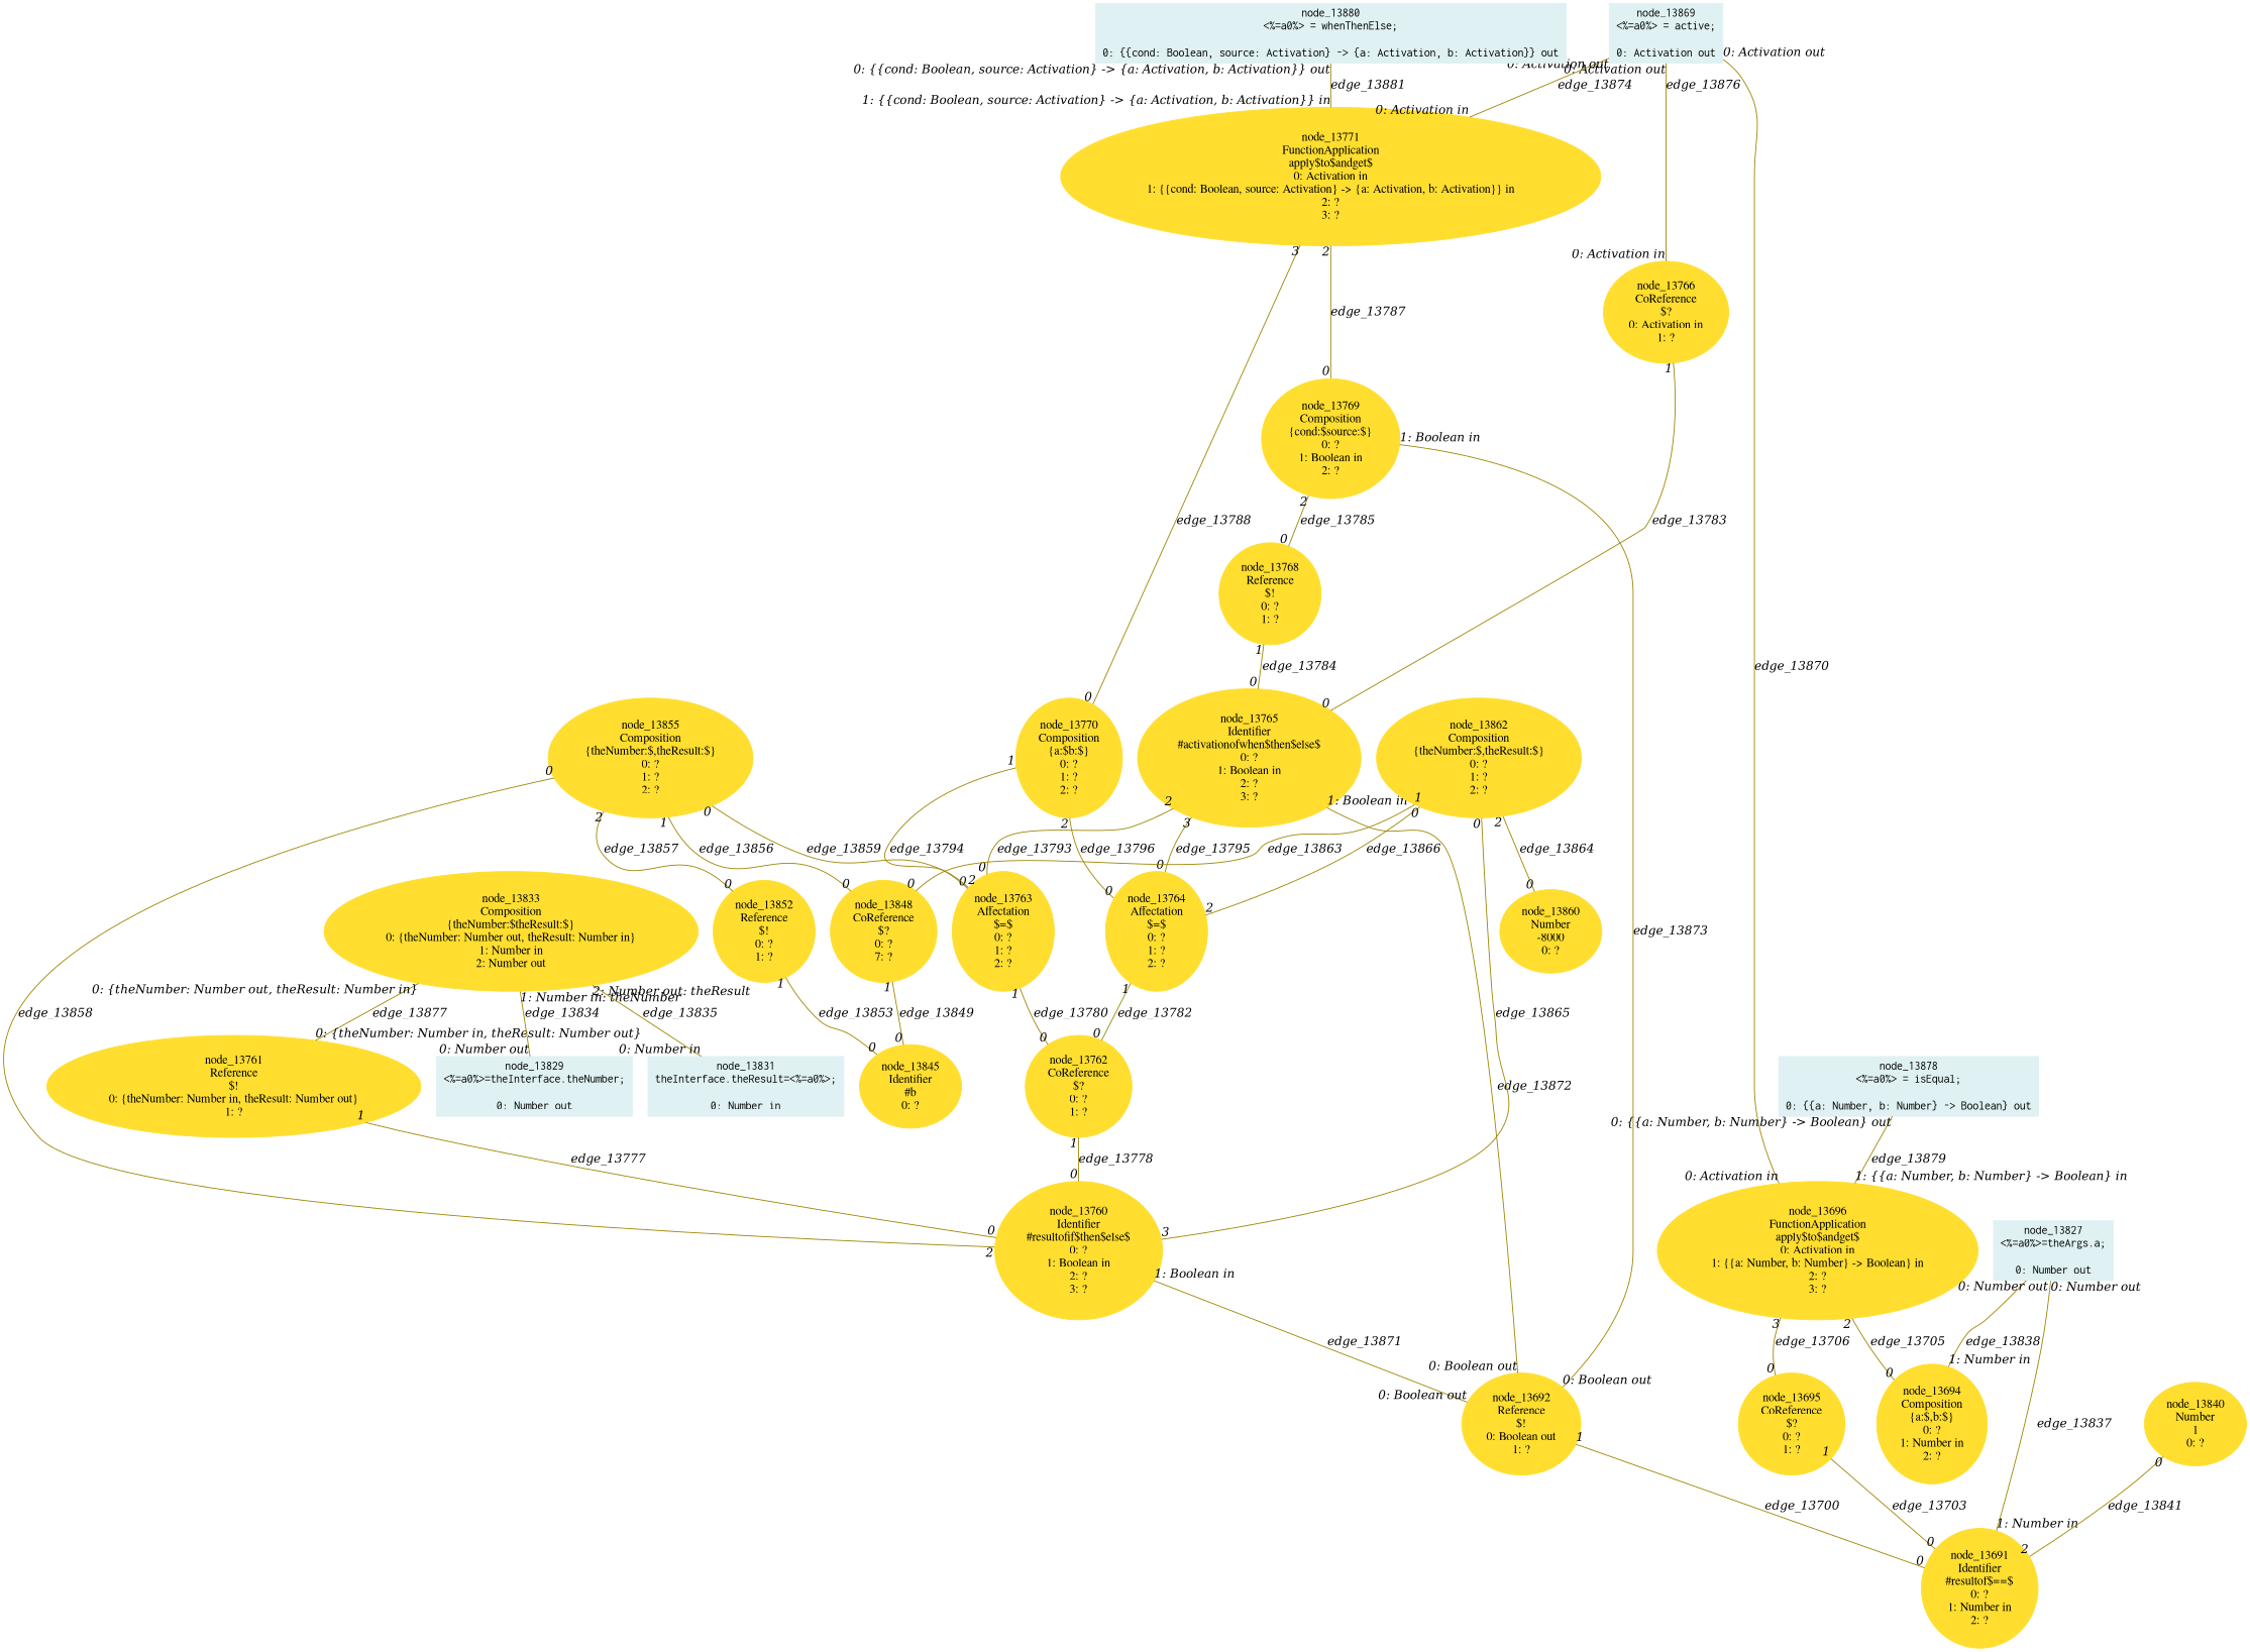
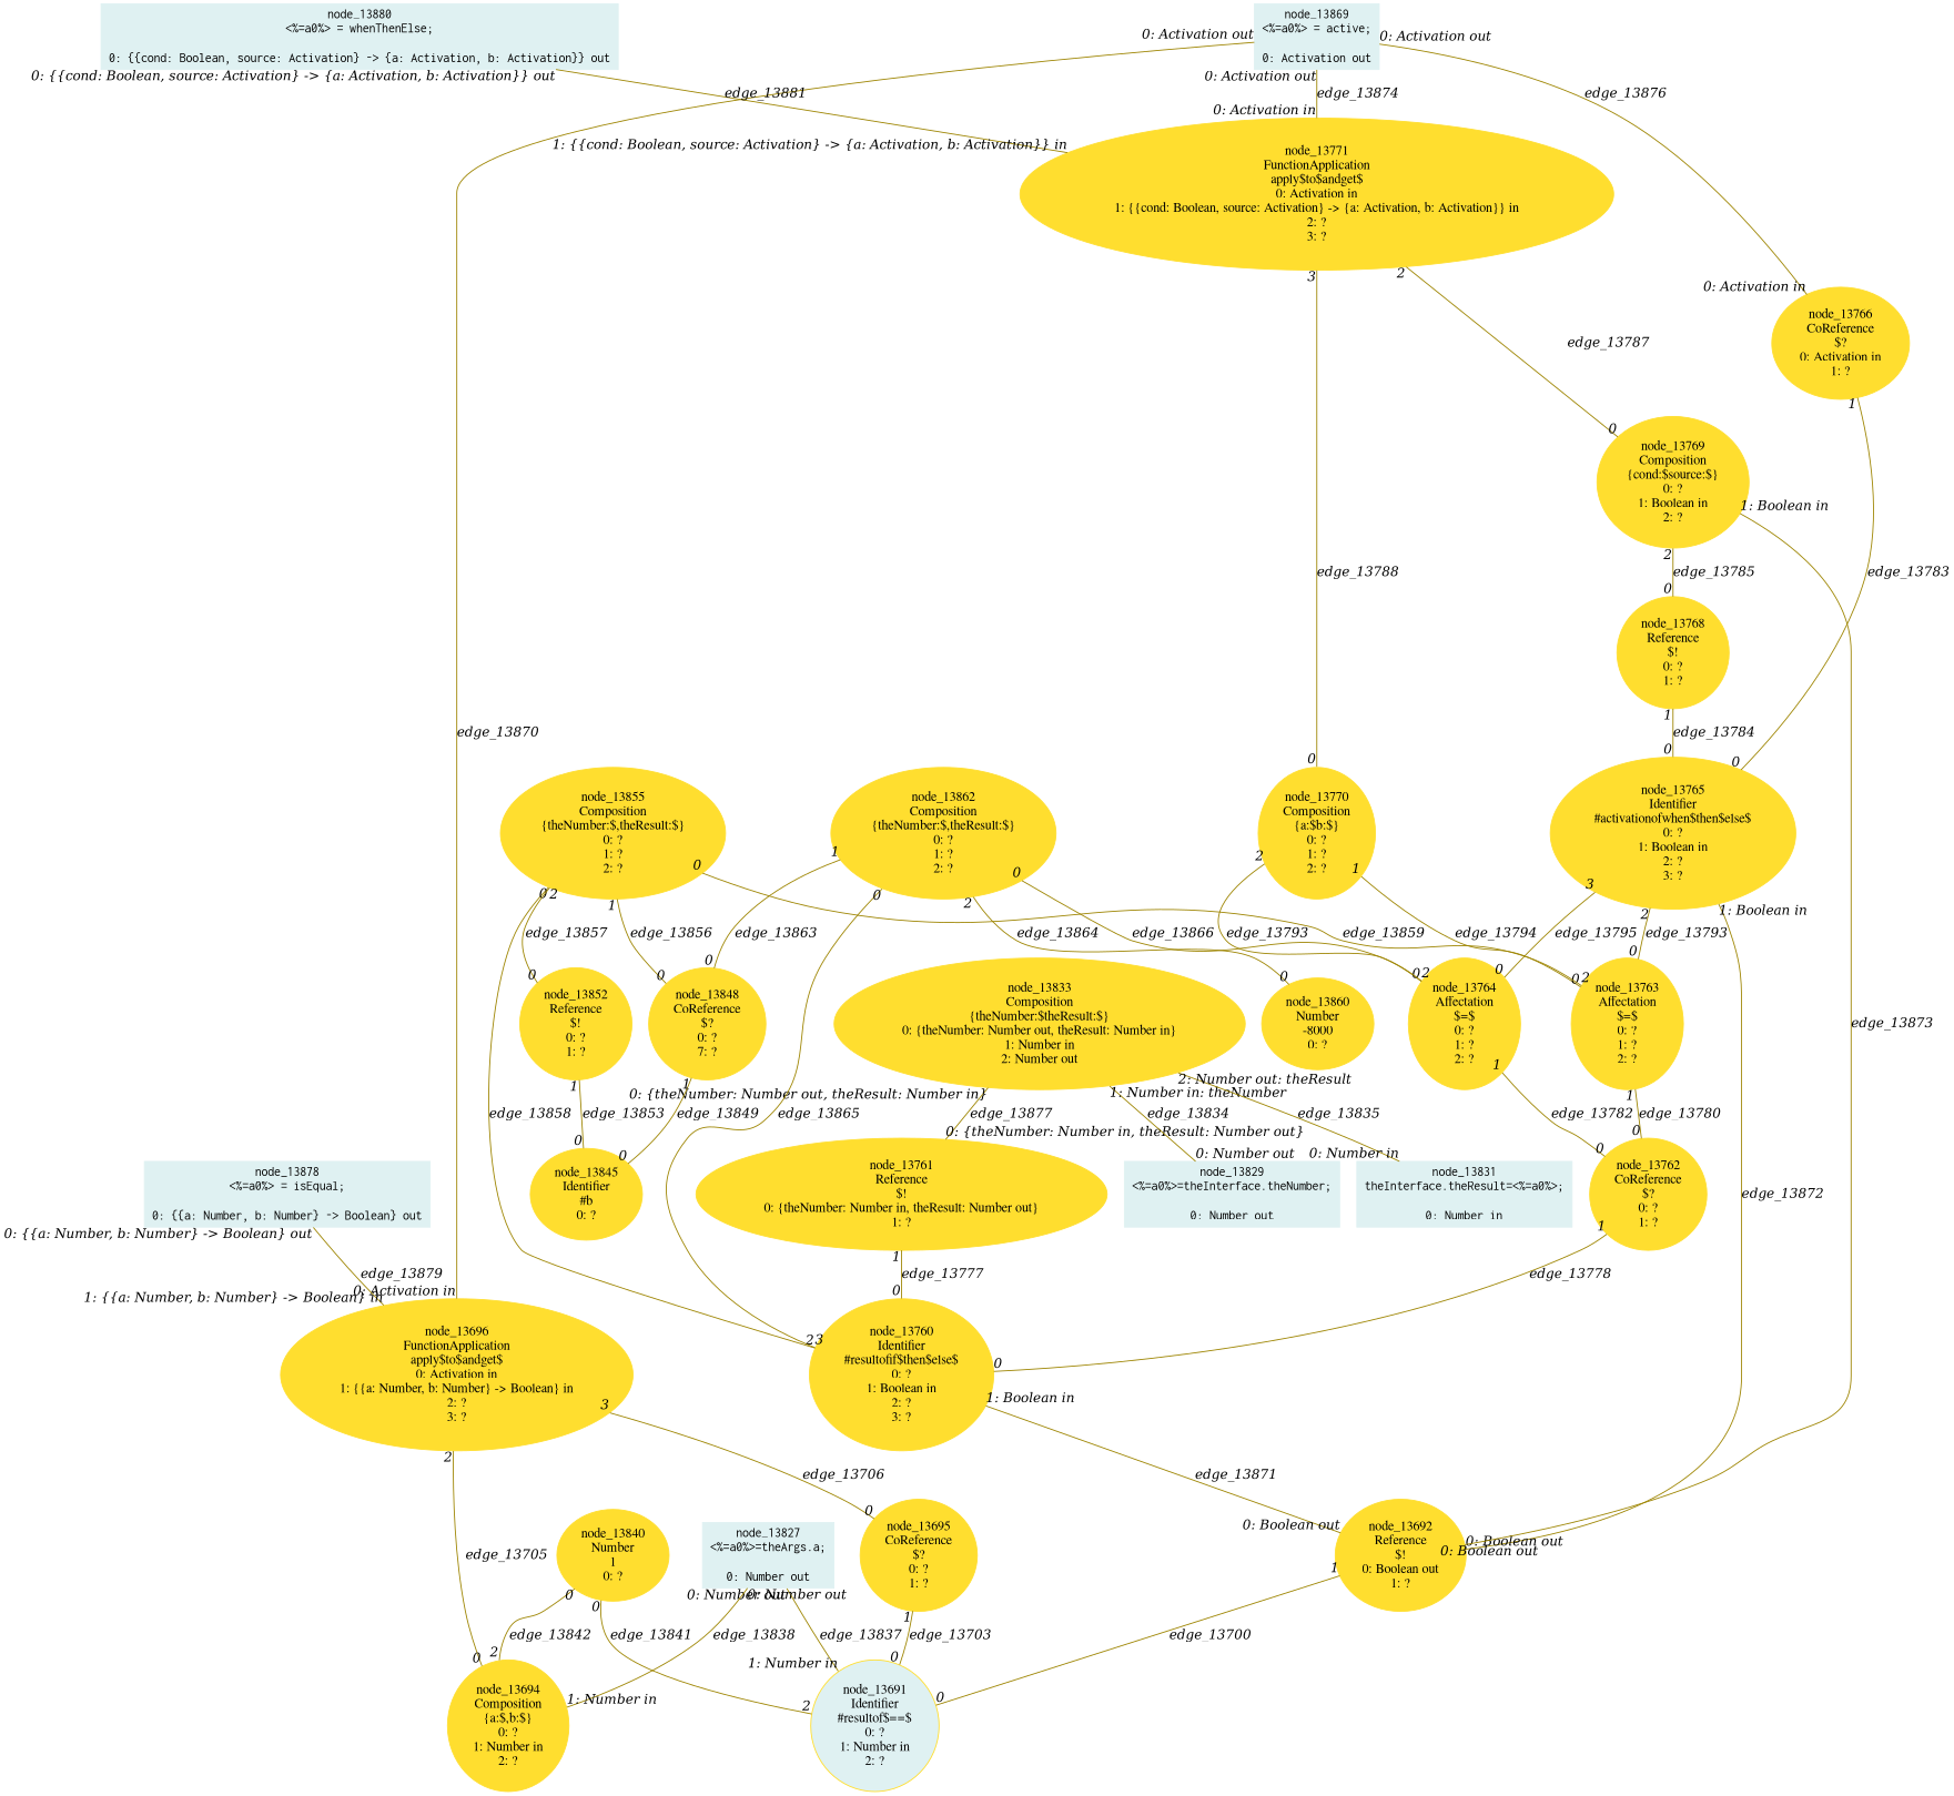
  digraph {
    node [color="#ffde2f" fontname=Times shape=ellipse style=filled]
    edge [arrowHead=none arrowsize=1 color="#9d8400" dir=none fontname="Times-Italic" headlabel=0 taillabel=1]
-   n1 [label="node_13691\nIdentifier\n#resultof$==$\n0: ?\n1: Number in\n2: ?"]
+   n1 [label="node_13691\nIdentifier\n#resultof$==$\n0: ?\n1: Number in\n2: ?" fillcolor="#dff1f2"]
    n2 [label="node_13692\nReference\n$!\n0: Boolean out\n1: ?"]
    n3 [label="node_13694\nComposition\n{a:$,b:$}\n0: ?\n1: Number in\n2: ?"]
    n4 [label="node_13695\nCoReference\n$?\n0: ?\n1: ?"]
    n5 [label="node_13696\nFunctionApplication\napply$to$andget$\n0: Activation in\n1: {{a: Number, b: Number} -> Boolean} in\n2: ?\n3: ?"]
    n6 [label="node_13760\nIdentifier\n#resultofif$then$else$\n0: ?\n1: Boolean in\n2: ?\n3: ?"]
    n7 [label="node_13761\nReference\n$!\n0: {theNumber: Number in, theResult: Number out}\n1: ?"]
    n8 [label="node_13762\nCoReference\n$?\n0: ?\n1: ?"]
    n9 [label="node_13763\nAffectation\n$=$\n0: ?\n1: ?\n2: ?"]
    n10 [label="node_13764\nAffectation\n$=$\n0: ?\n1: ?\n2: ?"]
    n11 [label="node_13765\nIdentifier\n#activationofwhen$then$else$\n0: ?\n1: Boolean in\n2: ?\n3: ?"]
    n12 [label="node_13766\nCoReference\n$?\n0: Activation in\n1: ?"]
    n13 [label="node_13768\nReference\n$!\n0: ?\n1: ?"]
    n14 [label="node_13769\nComposition\n{cond:$source:$}\n0: ?\n1: Boolean in\n2: ?"]
    n15 [label="node_13770\nComposition\n{a:$b:$}\n0: ?\n1: ?\n2: ?"]
    n16 [label="node_13771\nFunctionApplication\napply$to$andget$\n0: Activation in\n1: {{cond: Boolean, source: Activation} -> {a: Activation, b: Activation}} in\n2: ?\n3: ?"]
    n17 [color="#dff1f2" fontname=Courier label="node_13827\n<%=a0%>=theArgs.a;\n\n0: Number out" shape=box]
    n18 [color="#dff1f2" fontname=Courier label="node_13829\n<%=a0%>=theInterface.theNumber;\n\n0: Number out" shape=box]
    n19 [color="#dff1f2" fontname=Courier label="node_13831\ntheInterface.theResult=<%=a0%>;\n\n0: Number in" shape=box]
    n20 [label="node_13833\nComposition\n{theNumber:$theResult:$}\n0: {theNumber: Number out, theResult: Number in}\n1: Number in\n2: Number out"]
    n21 [label="node_13840\nNumber\n1\n0: ?"]
    n22 [label="node_13845\nIdentifier\n#b\n0: ?"]
    n23 [label="node_13848\nCoReference\n$?\n0: ?\n7: ?"]
    n24 [label="node_13852\nReference\n$!\n0: ?\n1: ?"]
    n25 [label="node_13855\nComposition\n{theNumber:$,theResult:$}\n0: ?\n1: ?\n2: ?"]
    n26 [label="node_13860\nNumber\n-8000\n0: ?"]
    n27 [label="node_13862\nComposition\n{theNumber:$,theResult:$}\n0: ?\n1: ?\n2: ?"]
    n28 [color="#dff1f2" fontname=Courier label="node_13869\n<%=a0%> = active;\n\n0: Activation out" shape=box]
    n29 [color="#dff1f2" fontname=Courier label="node_13878\n<%=a0%> = isEqual;\n\n0: {{a: Number, b: Number} -> Boolean} out" shape=box]
    n30 [color="#dff1f2" fontname=Courier label="node_13880\n<%=a0%> = whenThenElse;\n\n0: {{cond: Boolean, source: Activation} -> {a: Activation, b: Activation}} out" shape=box]
    n2 -> n1 [label=edge_13700]
    n4 -> n1 [label=edge_13703]
    n5 -> n3 [label=edge_13705 taillabel=2]
    n5 -> n4 [label=edge_13706 taillabel=3]
    n6 -> n2 [headlabel="0: Boolean out" label=edge_13871 taillabel="1: Boolean in"]
    n7 -> n6 [label=edge_13777]
    n8 -> n6 [label=edge_13778]
    n9 -> n8 [label=edge_13780]
    n10 -> n8 [label=edge_13782]
    n11 -> n2 [headlabel="0: Boolean out" label=edge_13872 taillabel="1: Boolean in"]
    n11 -> n9 [label=edge_13793 taillabel=2]
    n11 -> n10 [label=edge_13795 taillabel=3]
    n12 -> n11 [label=edge_13783]
    n13 -> n11 [label=edge_13784]
    n14 -> n2 [headlabel="0: Boolean out" label=edge_13873 taillabel="1: Boolean in"]
    n14 -> n13 [label=edge_13785 taillabel=2]
    n15 -> n9 [label=edge_13794]
-   n15 -> n10 [label=edge_13796 taillabel=2]
+   n15 -> n10 [label=edge_13793 taillabel=2]
    n16 -> n14 [label=edge_13787 taillabel=2]
    n16 -> n15 [label=edge_13788 taillabel=3]
    n17 -> n1 [headlabel="1: Number in" label=edge_13837 taillabel="0: Number out"]
    n17 -> n3 [headlabel="1: Number in" label=edge_13838 taillabel="0: Number out"]
    n20 -> n7 [headlabel="0: {theNumber: Number in, theResult: Number out}" label=edge_13877 taillabel="0: {theNumber: Number out, theResult: Number in}"]
    n20 -> n18 [headlabel="0: Number out" label=edge_13834 taillabel="1: Number in: theNumber"]
    n20 -> n19 [headlabel="0: Number in" label=edge_13835 taillabel="2: Number out: theResult"]
    n21 -> n1 [headlabel=2 label=edge_13841 taillabel=0]
+   n21 -> n3 [headlabel=2 label=edge_13842 taillabel=0]
    n23 -> n22 [label=edge_13849]
    n24 -> n22 [label=edge_13853]
    n25 -> n6 [headlabel=2 label=edge_13858 taillabel=0]
    n25 -> n9 [headlabel=2 label=edge_13859 taillabel=0]
    n25 -> n23 [label=edge_13856]
    n25 -> n24 [label=edge_13857 taillabel=2]
    n27 -> n6 [headlabel=3 label=edge_13865 taillabel=0]
    n27 -> n10 [headlabel=2 label=edge_13866 taillabel=0]
    n27 -> n23 [label=edge_13863]
    n27 -> n26 [label=edge_13864 taillabel=2]
    n28 -> n5 [headlabel="0: Activation in" label=edge_13870 taillabel="0: Activation out"]
    n28 -> n12 [headlabel="0: Activation in" label=edge_13876 taillabel="0: Activation out"]
    n28 -> n16 [headlabel="0: Activation in" label=edge_13874 taillabel="0: Activation out"]
    n29 -> n5 [headlabel="1: {{a: Number, b: Number} -> Boolean} in" label=edge_13879 taillabel="0: {{a: Number, b: Number} -> Boolean} out"]
    n30 -> n16 [headlabel="1: {{cond: Boolean, source: Activation} -> {a: Activation, b: Activation}} in" label=edge_13881 taillabel="0: {{cond: Boolean, source: Activation} -> {a: Activation, b: Activation}} out"]
  }
